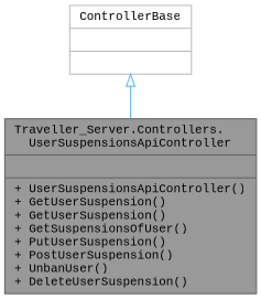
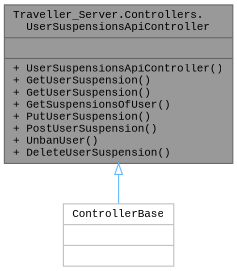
  digraph {
    fontname="Liberation Mono"
    node [fontname="Liberation Mono" fontsize=10 shape=record style=filled]
    n1 [color=gray40 fillcolor=grey60 fontcolor=black height=0.2 label="{Traveller_Server.Controllers.\lUserSuspensionsApiController\n||+ UserSuspensionsApiController()\l+ GetUserSuspension()\l+ GetUserSuspension()\l+ GetSuspensionsOfUser()\l+ PutUserSuspension()\l+ PostUserSuspension()\l+ UnbanUser()\l+ DeleteUserSuspension()\l}" width=0.4]
    n2 [color=grey75 fillcolor=white height=0.2 label="{ControllerBase\n||}" width=0.4]
-   n2 -> n1 [arrowtail=onormal color=steelblue1 dir=back fontname="Liberation Mono" fontsize=10 labelfontname=Helvetica labelfontsize=10 style=solid]
+   n1 -> n2 [arrowtail=onormal color=steelblue1 dir=back fontname="Liberation Mono" fontsize=10 labelfontname=Helvetica labelfontsize=10 style=solid]
  }
